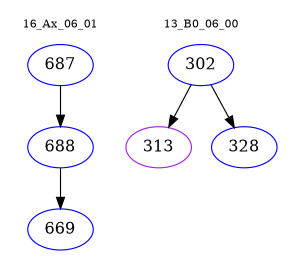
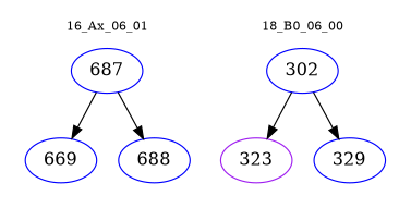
  digraph {
    node [color=blue]
    edge [color=black]
    n1 [label=687]
    n2 [label=669]
    n3 [label=688]
    n4 [label=302]
-   n5 [color=purple label=313]
-   n6 [label=328]
+   n5 [color=purple label=323]
+   n6 [label=329]
    subgraph cluster_1 {
      color=white
      fontsize=10
      label="16_Ax_06_01"
      n1
      n2
      n3
    }
    subgraph cluster_2 {
      color=white
      fontsize=10
-     label="13_B0_06_00"
+     label="18_B0_06_00"
      n4
      n5
      n6
    }
-   n3 -> n2
+   n1 -> n2
    n1 -> n3
    n4 -> n5
    n4 -> n6
  }
